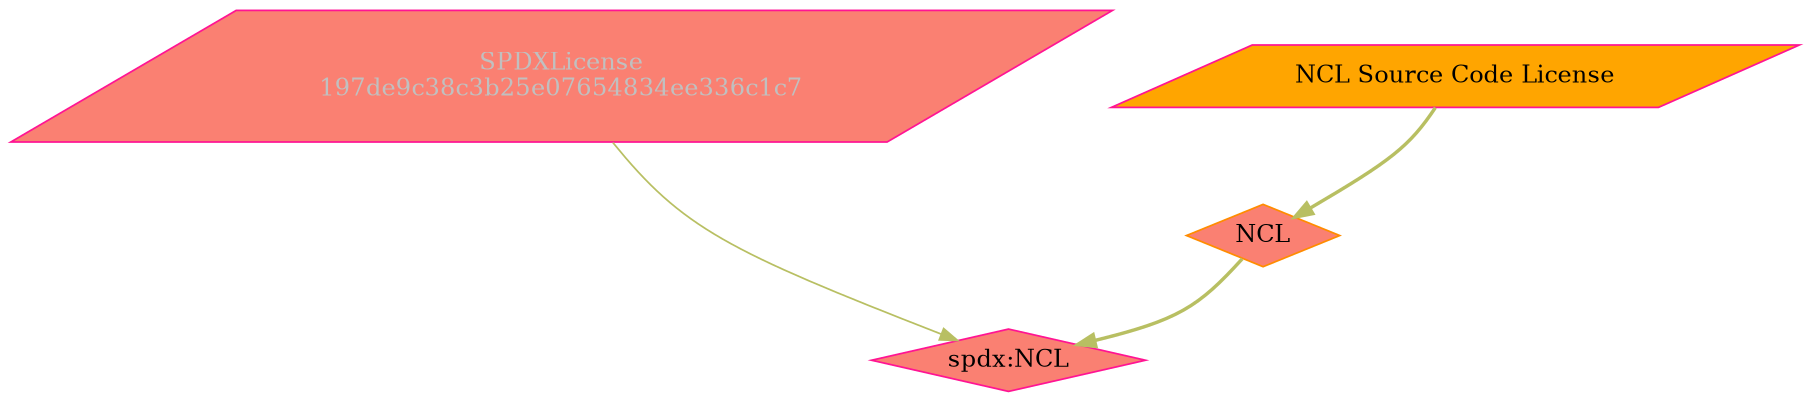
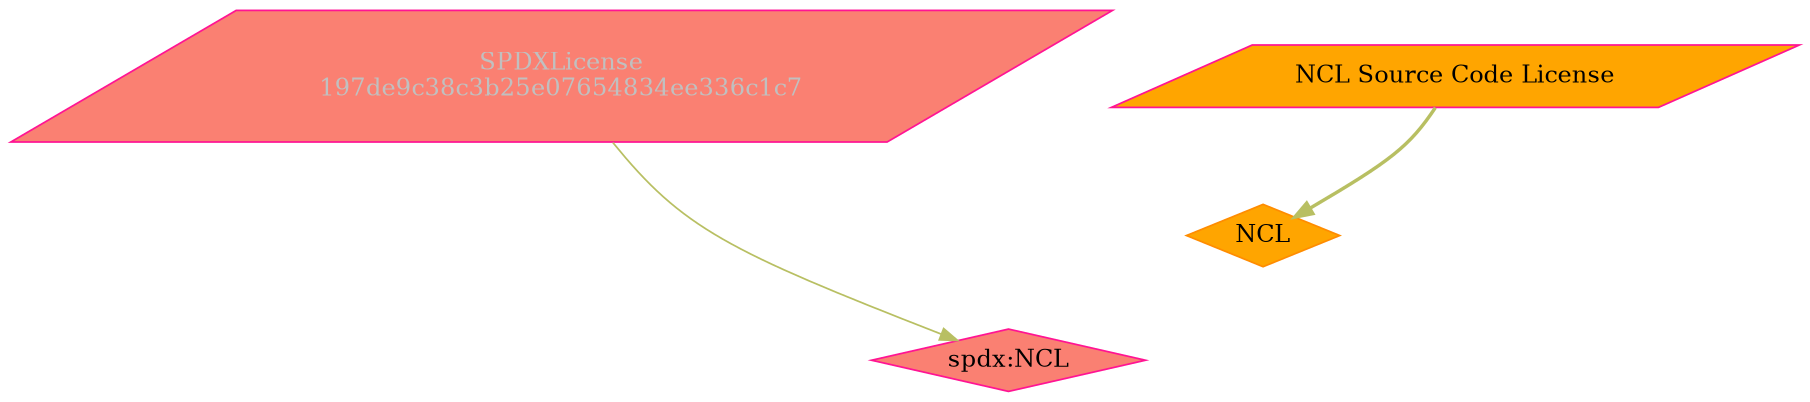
  strict digraph {
    splines=curved
    node [color=deeppink fillcolor=salmon shape=parallelogram style=filled]
    edge [arrowhead=normal color="#b8bf62" weight=0.7 style=bold]
    n1 [fontcolor=gray label="SPDXLicense\n197de9c38c3b25e07654834ee336c1c7"]
    n2 [label="spdx:NCL" shape=diamond]
-   n3 [color=darkorange label=NCL shape=diamond]
+   n3 [color=darkorange fillcolor=orange label=NCL shape=diamond]
    n4 [fillcolor=orange label="NCL Source Code License"]
    n1 -> n2 [weight=0.5 style=""]
-   n3 -> n2
    n4 -> n3
  }
